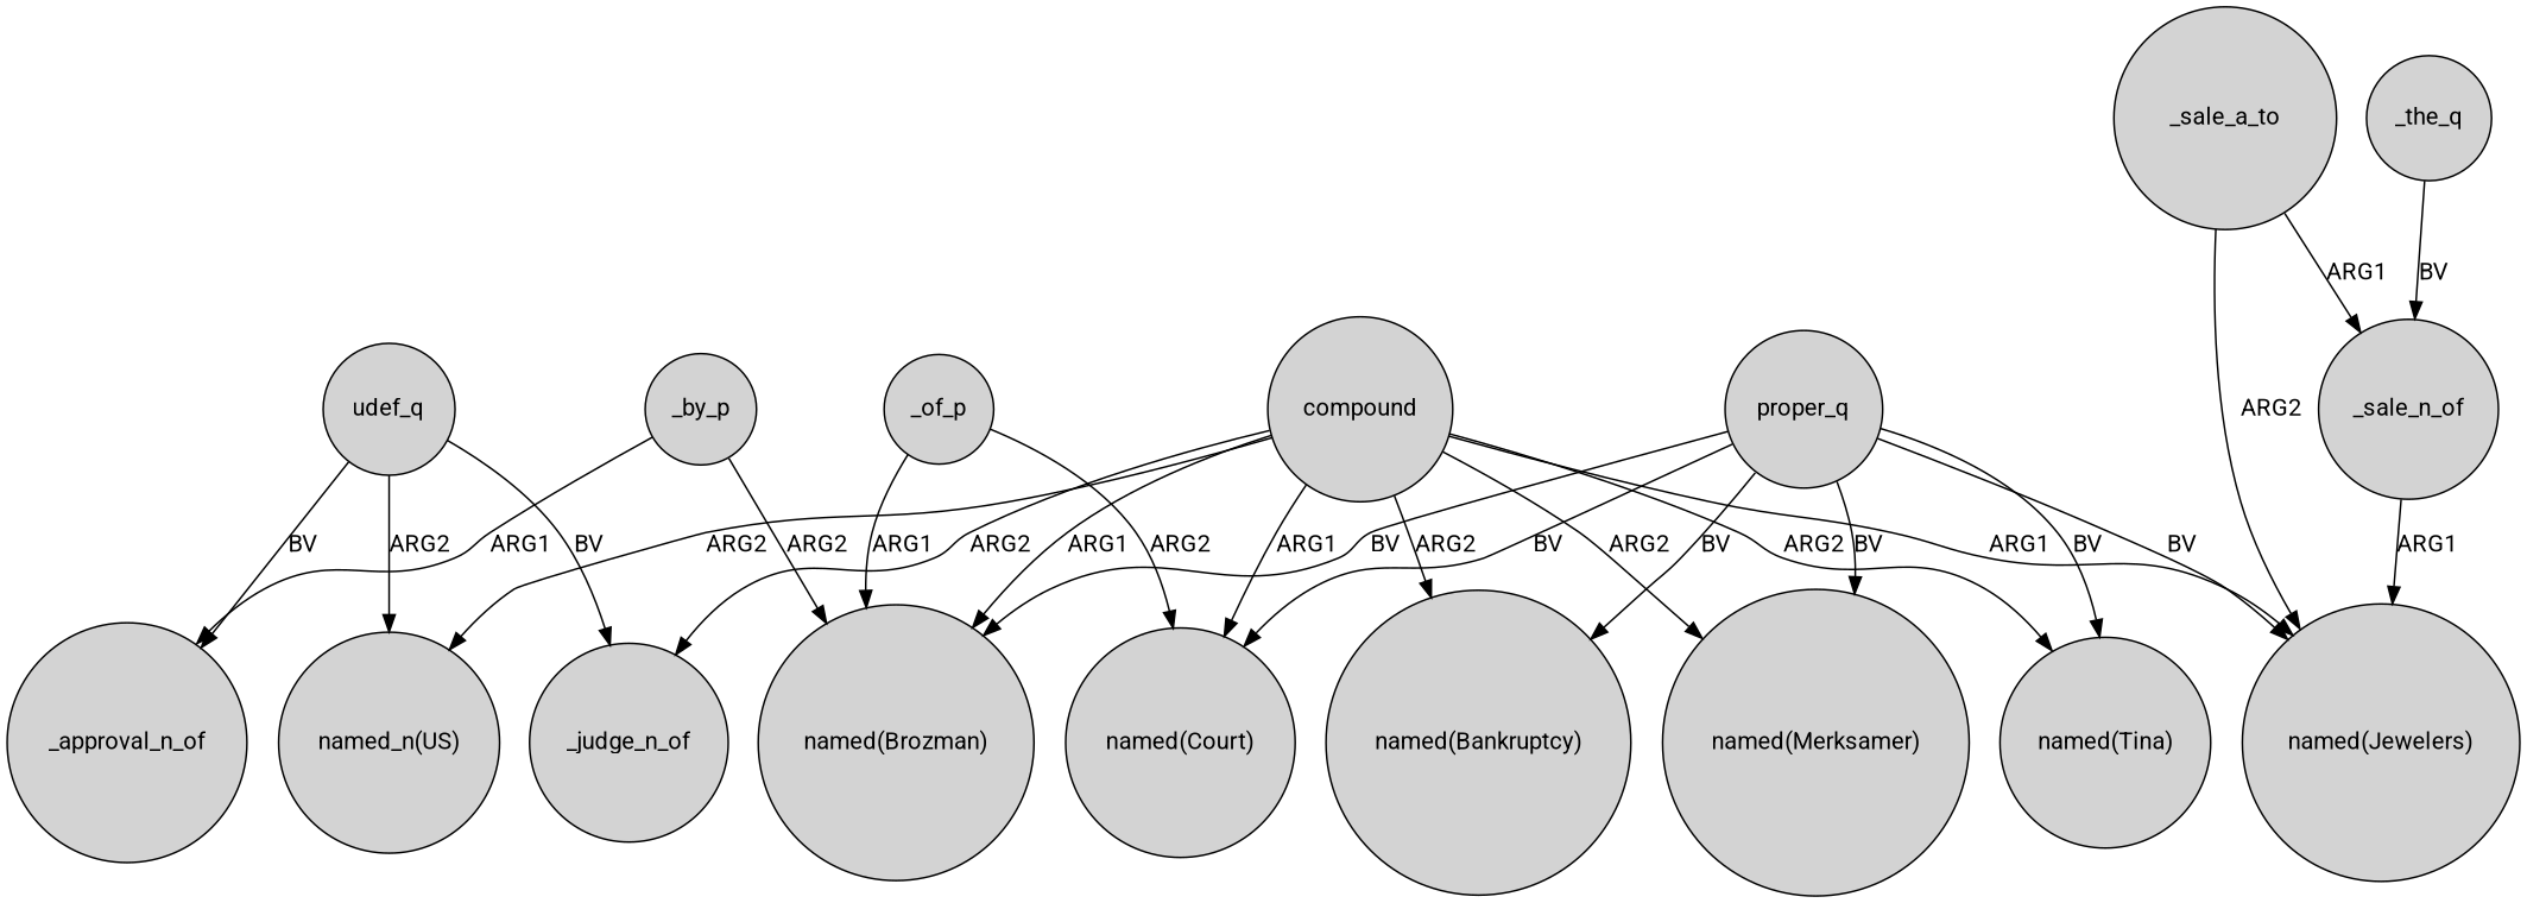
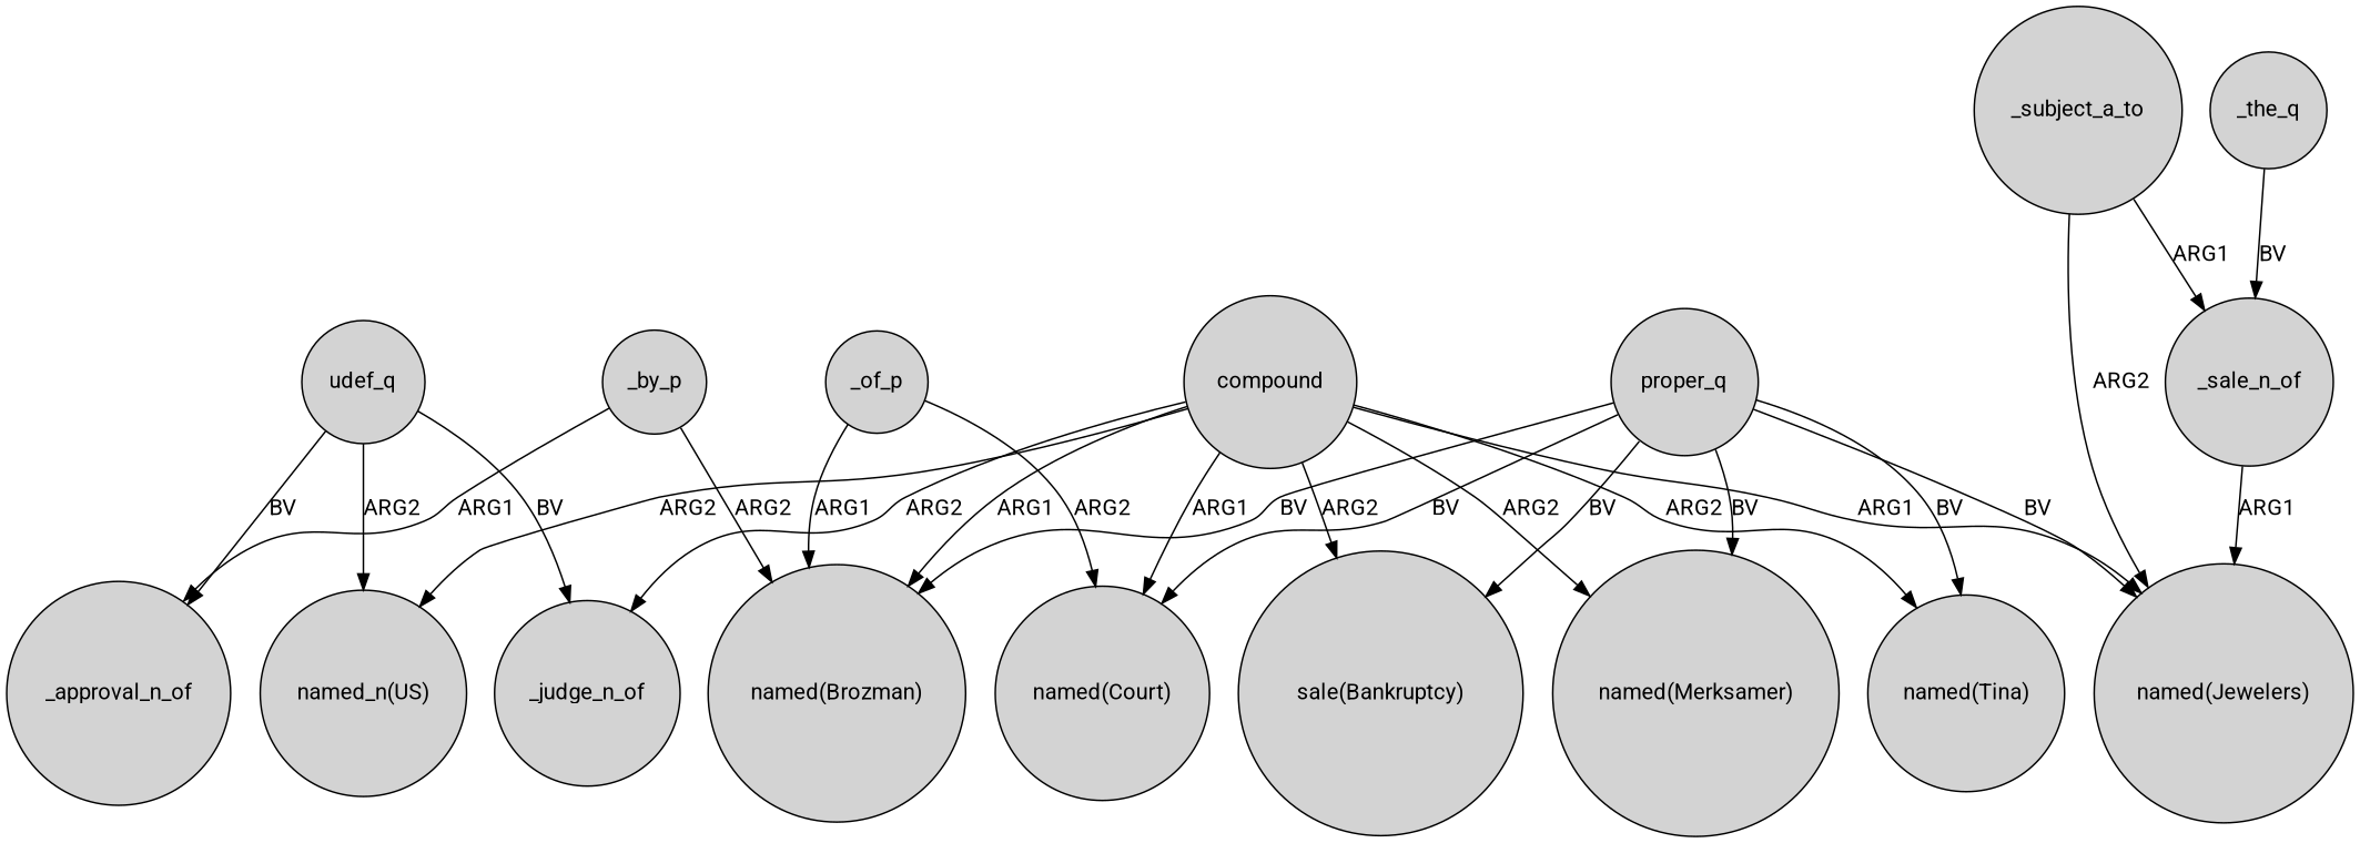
  digraph {
    fontname=Roboto
    node [fontname=Roboto shape=circle style=filled]
    edge [fontname=Roboto]
    udef_q
    "named_n(US)"
    _judge_n_of
    _approval_n_of
    _of_p
    "named(Brozman)"
    "named(Court)"
    compound
    "named(Jewelers)"
    "named(Merksamer)"
    "named(Tina)"
-   "named(Bankruptcy)"
+   "named(Bankruptcy)" [label="sale(Bankruptcy)"]
    proper_q
    _sale_n_of
    _by_p
-   _subject_a_to [label=_sale_a_to]
+   _subject_a_to
    _the_q
    udef_q -> "named_n(US)" [label=ARG2]
    udef_q -> _judge_n_of [label=BV]
    udef_q -> _approval_n_of [label=BV]
    _of_p -> "named(Brozman)" [label=ARG1]
    _of_p -> "named(Court)" [label=ARG2]
    compound -> "named_n(US)" [label=ARG2]
    compound -> _judge_n_of [label=ARG2]
    compound -> "named(Brozman)" [label=ARG1]
    compound -> "named(Court)" [label=ARG1]
    compound -> "named(Jewelers)" [label=ARG1]
    compound -> "named(Merksamer)" [label=ARG2]
    compound -> "named(Tina)" [label=ARG2]
    compound -> "named(Bankruptcy)" [label=ARG2]
    proper_q -> "named(Brozman)" [label=BV]
    proper_q -> "named(Court)" [label=BV]
    proper_q -> "named(Jewelers)" [label=BV]
    proper_q -> "named(Merksamer)" [label=BV]
    proper_q -> "named(Tina)" [label=BV]
    proper_q -> "named(Bankruptcy)" [label=BV]
    _sale_n_of -> "named(Jewelers)" [label=ARG1]
    _by_p -> _approval_n_of [label=ARG1]
    _by_p -> "named(Brozman)" [label=ARG2]
    _subject_a_to -> "named(Jewelers)" [label=ARG2]
    _subject_a_to -> _sale_n_of [label=ARG1]
    _the_q -> _sale_n_of [label=BV]
  }
